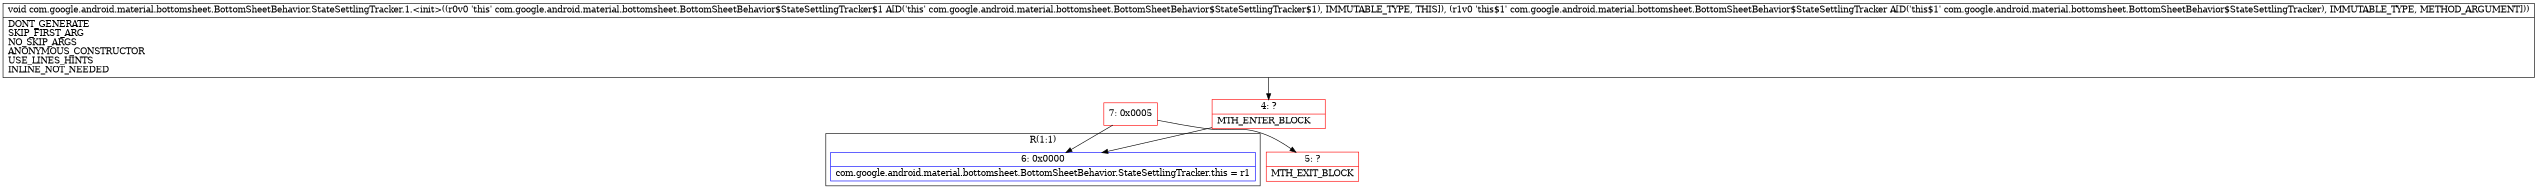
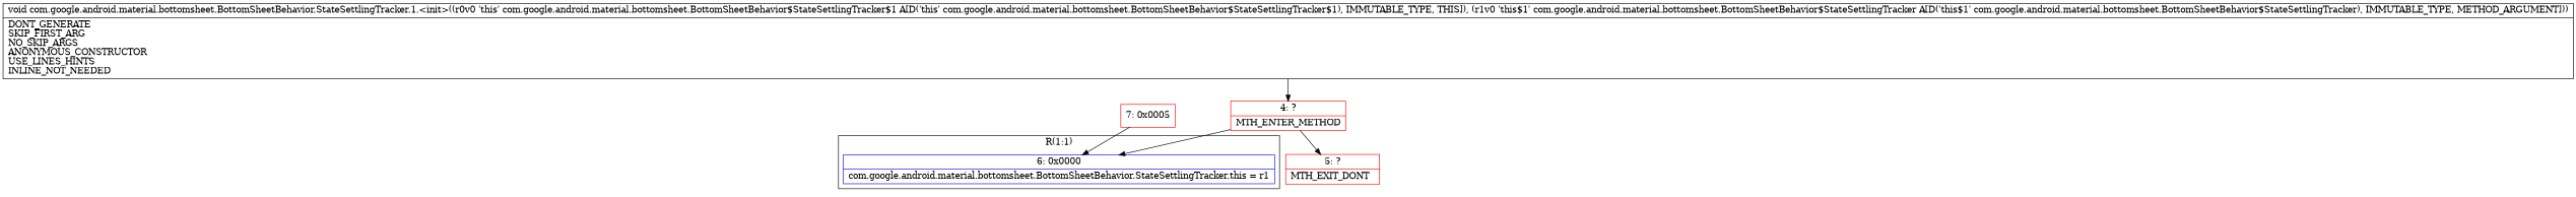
  digraph {
    node [color=red shape=record]
    n1 [color=blue label="{6\:\ 0x0000|com.google.android.material.bottomsheet.BottomSheetBehavior.StateSettlingTracker.this = r1\l}"]
    n2 [label="{7\:\ 0x0005}"]
-   n3 [label="{5\:\ ?|MTH_EXIT_BLOCK\l}"]
-   n4 [label="{4\:\ ?|MTH_ENTER_BLOCK\l}"]
+   n3 [label="{5\:\ ?|MTH_EXIT_DONT\l}"]
+   n4 [label="{4\:\ ?|MTH_ENTER_METHOD\l}"]
    n5 [label="{void com.google.android.material.bottomsheet.BottomSheetBehavior.StateSettlingTracker.1.\<init\>((r0v0 'this' com.google.android.material.bottomsheet.BottomSheetBehavior$StateSettlingTracker$1 A[D('this' com.google.android.material.bottomsheet.BottomSheetBehavior$StateSettlingTracker$1), IMMUTABLE_TYPE, THIS]), (r1v0 'this$1' com.google.android.material.bottomsheet.BottomSheetBehavior$StateSettlingTracker A[D('this$1' com.google.android.material.bottomsheet.BottomSheetBehavior$StateSettlingTracker), IMMUTABLE_TYPE, METHOD_ARGUMENT]))  | DONT_GENERATE\lSKIP_FIRST_ARG\lNO_SKIP_ARGS\lANONYMOUS_CONSTRUCTOR\lUSE_LINES_HINTS\lINLINE_NOT_NEEDED\l}" color=""]
    subgraph cluster_1 {
      label="R(1:1)"
      n1
    }
    n2 -> n1
-   n2 -> n3
+   n4 -> n3
    n4 -> n1
    n5 -> n4
  }
